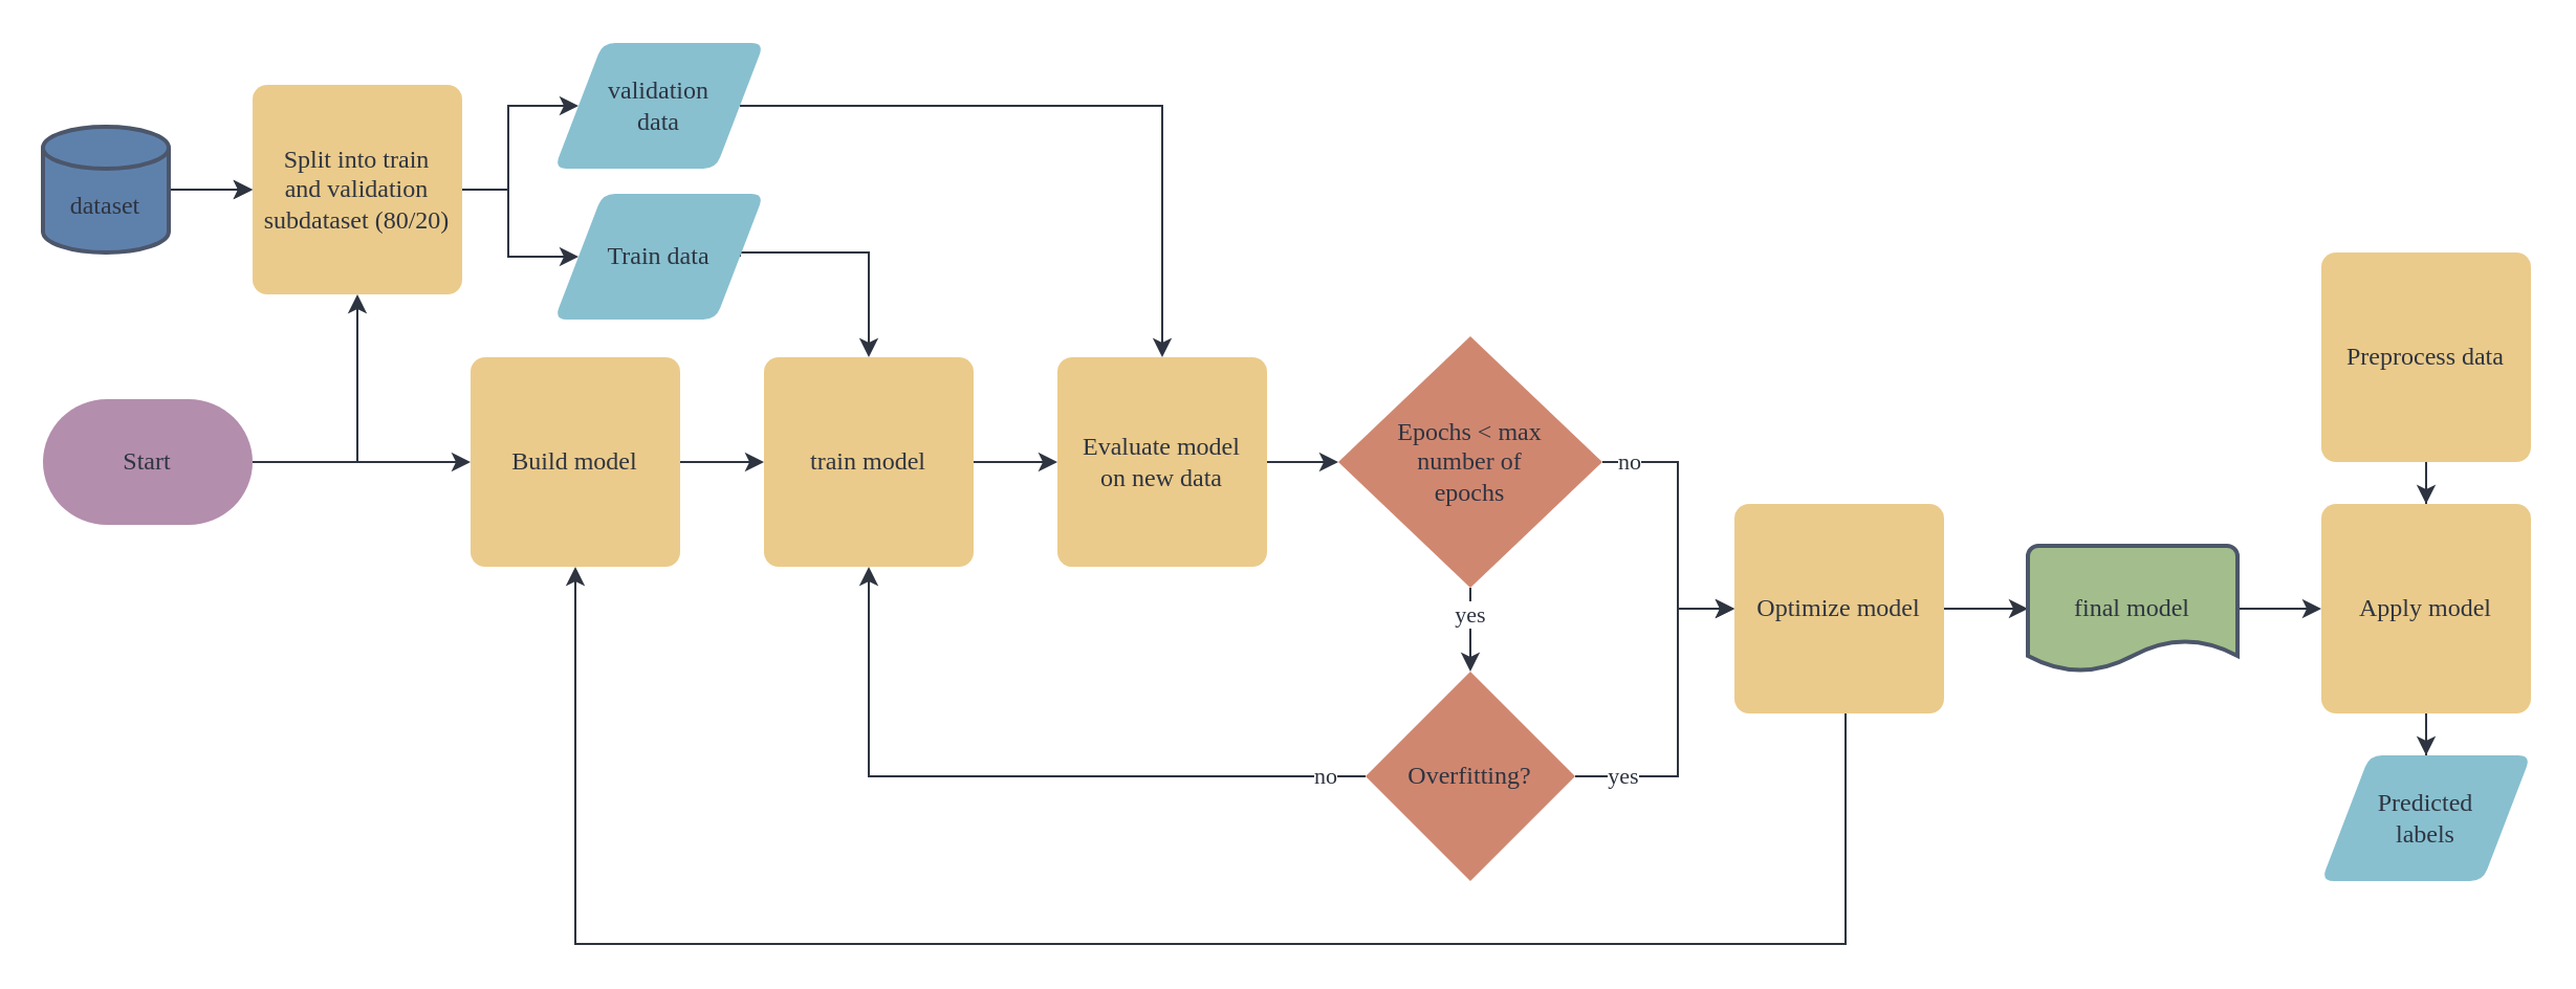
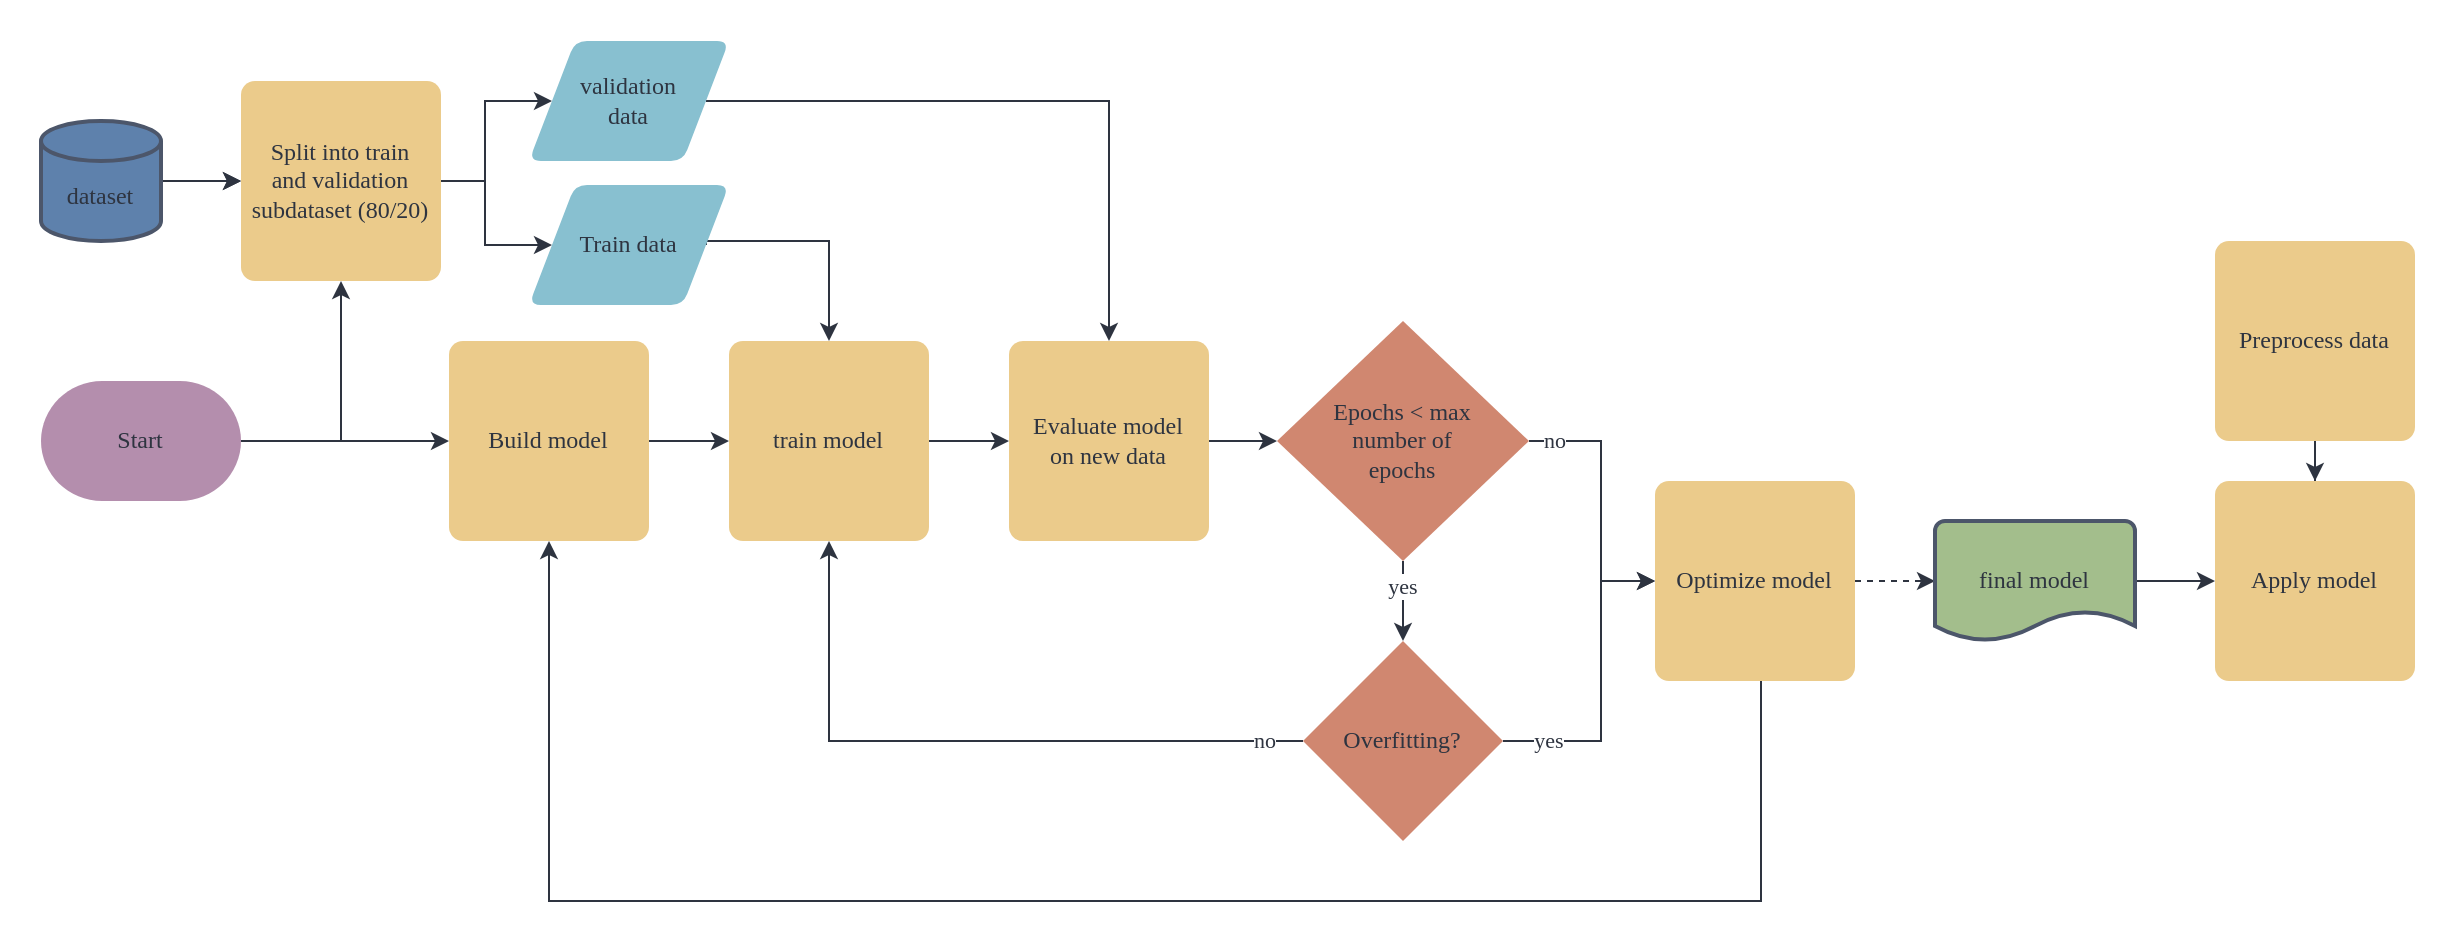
  <mxCell id="0" />
  <mxCell id="1" parent="0" />
  <mxCell id="2" style="edgeStyle=orthogonalEdgeStyle;rounded=0;orthogonalLoop=1;jettySize=auto;html=1;entryX=0;entryY=0.5;entryDx=0;entryDy=0;fontFamily=Rubik;fontSource=https%3A%2F%2Ffonts.googleapis.com%2Fcss%3Ffamily%3DRubik;fontColor=#2e3440;strokeColor=#2e3440;" parent="1" source="5" target="11" edge="1"><mxGeometry relative="1" as="geometry" /></mxCell>
  <mxCell id="3" style="edgeStyle=orthogonalEdgeStyle;rounded=0;orthogonalLoop=1;jettySize=auto;html=1;entryX=0;entryY=0.5;entryDx=0;entryDy=0;fontFamily=Rubik;fontSource=https%3A%2F%2Ffonts.googleapis.com%2Fcss%3Ffamily%3DRubik;fontColor=#2e3440;strokeColor=#2e3440;" edge="1" parent="1" source="32" target="9"><mxGeometry relative="1" as="geometry" /></mxCell>
  <mxCell id="4" style="edgeStyle=orthogonalEdgeStyle;rounded=0;orthogonalLoop=1;jettySize=auto;html=1;entryX=0.5;entryY=1;entryDx=0;entryDy=0;exitX=1;exitY=0.5;exitDx=0;exitDy=0;exitPerimeter=0;fontFamily=Rubik;fontSource=https%3A%2F%2Ffonts.googleapis.com%2Fcss%3Ffamily%3DRubik;fontColor=#2e3440;strokeColor=#2e3440;" edge="1" parent="1" source="5" target="9"><mxGeometry relative="1" as="geometry" /></mxCell>
  <mxCell id="5" value="Start" style="strokeWidth=2;html=1;shape=mxgraph.flowchart.terminator;whiteSpace=wrap;fontFamily=Rubik;fontSource=https%3A%2F%2Ffonts.googleapis.com%2Fcss%3Ffamily%3DRubik;fontColor=#2e3440;strokeColor=none;fillColor=#b48ead;" parent="1" vertex="1"><mxGeometry x="20" y="190" width="100" height="60" as="geometry" /></mxCell>
  <mxCell id="6" style="edgeStyle=orthogonalEdgeStyle;rounded=0;orthogonalLoop=1;jettySize=auto;html=1;entryX=0;entryY=0.5;entryDx=0;entryDy=0;fontFamily=Rubik;fontSource=https%3A%2F%2Ffonts.googleapis.com%2Fcss%3Ffamily%3DRubik;fontColor=#2e3440;strokeColor=#2e3440;" edge="1" parent="1" source="32" target="9"><mxGeometry relative="1" as="geometry" /></mxCell>
  <mxCell id="7" style="edgeStyle=orthogonalEdgeStyle;rounded=0;orthogonalLoop=1;jettySize=auto;html=1;entryX=0;entryY=0.5;entryDx=0;entryDy=0;fontFamily=Rubik;fontSource=https%3A%2F%2Ffonts.googleapis.com%2Fcss%3Ffamily%3DRubik;fontColor=#2e3440;strokeColor=#2e3440;" edge="1" parent="1" source="9" target="13"><mxGeometry relative="1" as="geometry" /></mxCell>
  <mxCell id="8" style="edgeStyle=orthogonalEdgeStyle;rounded=0;orthogonalLoop=1;jettySize=auto;html=1;entryX=0;entryY=0.5;entryDx=0;entryDy=0;fontFamily=Rubik;fontSource=https%3A%2F%2Ffonts.googleapis.com%2Fcss%3Ffamily%3DRubik;fontColor=#2e3440;strokeColor=#2e3440;" edge="1" parent="1" source="9" target="15"><mxGeometry relative="1" as="geometry" /></mxCell>
  <mxCell id="9" value="&lt;div&gt;Split into train&lt;/div&gt;&lt;div&gt;and validation &lt;br&gt;&lt;/div&gt;&lt;div&gt;subdataset (80/20)&lt;br&gt;&lt;/div&gt;" style="rounded=1;whiteSpace=wrap;html=1;absoluteArcSize=1;arcSize=14;strokeWidth=2;fontFamily=Rubik;fontSource=https%3A%2F%2Ffonts.googleapis.com%2Fcss%3Ffamily%3DRubik;fontColor=#2e3440;strokeColor=none;fillColor=#ebcb8b;" parent="1" vertex="1"><mxGeometry x="120" y="40" width="100" height="100" as="geometry" /></mxCell>
  <mxCell id="10" style="edgeStyle=orthogonalEdgeStyle;rounded=0;orthogonalLoop=1;jettySize=auto;html=1;entryX=0;entryY=0.5;entryDx=0;entryDy=0;fontFamily=Rubik;fontSource=https%3A%2F%2Ffonts.googleapis.com%2Fcss%3Ffamily%3DRubik;fontColor=#2e3440;strokeColor=#2e3440;" parent="1" source="11" target="17" edge="1"><mxGeometry relative="1" as="geometry" /></mxCell>
  <mxCell id="11" value="Build model" style="rounded=1;whiteSpace=wrap;html=1;absoluteArcSize=1;arcSize=14;strokeWidth=2;fontFamily=Rubik;fontSource=https%3A%2F%2Ffonts.googleapis.com%2Fcss%3Ffamily%3DRubik;fontColor=#2e3440;strokeColor=none;fillColor=#ebcb8b;" parent="1" vertex="1"><mxGeometry x="224" y="170" width="100" height="100" as="geometry" /></mxCell>
  <mxCell id="12" style="edgeStyle=orthogonalEdgeStyle;rounded=0;orthogonalLoop=1;jettySize=auto;html=1;exitX=1;exitY=0.5;exitDx=0;exitDy=0;entryX=0.5;entryY=0;entryDx=0;entryDy=0;fontFamily=Rubik;fontSource=https%3A%2F%2Ffonts.googleapis.com%2Fcss%3Ffamily%3DRubik;fontColor=#2e3440;strokeColor=#2e3440;" edge="1" parent="1" source="13" target="17"><mxGeometry relative="1" as="geometry"><Array as="points"><mxPoint x="353" y="120" /><mxPoint x="414" y="120" /></Array></mxGeometry></mxCell>
  <mxCell id="13" value="Train data" style="shape=parallelogram;html=1;strokeWidth=2;perimeter=parallelogramPerimeter;whiteSpace=wrap;rounded=1;arcSize=12;size=0.23;fontFamily=Rubik;fontSource=https%3A%2F%2Ffonts.googleapis.com%2Fcss%3Ffamily%3DRubik;fontColor=#2e3440;strokeColor=none;fillColor=#88c0d0;" parent="1" vertex="1"><mxGeometry x="264" y="92" width="100" height="60" as="geometry" /></mxCell>
  <mxCell id="14" style="edgeStyle=orthogonalEdgeStyle;rounded=0;orthogonalLoop=1;jettySize=auto;html=1;entryX=0.5;entryY=0;entryDx=0;entryDy=0;fontFamily=Rubik;fontSource=https%3A%2F%2Ffonts.googleapis.com%2Fcss%3Ffamily%3DRubik;fontColor=#2e3440;strokeColor=#2e3440;" edge="1" parent="1" source="15" target="19"><mxGeometry relative="1" as="geometry" /></mxCell>
  <mxCell id="15" value="&lt;div&gt;validation &lt;br&gt;&lt;/div&gt;&lt;div&gt;data&lt;br&gt;&lt;/div&gt;" style="shape=parallelogram;html=1;strokeWidth=2;perimeter=parallelogramPerimeter;whiteSpace=wrap;rounded=1;arcSize=12;size=0.23;fontFamily=Rubik;fontSource=https%3A%2F%2Ffonts.googleapis.com%2Fcss%3Ffamily%3DRubik;fontColor=#2e3440;strokeColor=none;fillColor=#88c0d0;" parent="1" vertex="1"><mxGeometry x="264" y="20" width="100" height="60" as="geometry" /></mxCell>
  <mxCell id="16" style="edgeStyle=orthogonalEdgeStyle;rounded=0;orthogonalLoop=1;jettySize=auto;html=1;entryX=0;entryY=0.5;entryDx=0;entryDy=0;fontFamily=Rubik;fontSource=https%3A%2F%2Ffonts.googleapis.com%2Fcss%3Ffamily%3DRubik;fontColor=#2e3440;strokeColor=#2e3440;" parent="1" source="17" target="19" edge="1"><mxGeometry relative="1" as="geometry" /></mxCell>
  <mxCell id="17" value="train model" style="rounded=1;whiteSpace=wrap;html=1;absoluteArcSize=1;arcSize=14;strokeWidth=2;fontFamily=Rubik;fontSource=https%3A%2F%2Ffonts.googleapis.com%2Fcss%3Ffamily%3DRubik;fontColor=#2e3440;strokeColor=none;fillColor=#ebcb8b;" parent="1" vertex="1"><mxGeometry x="364" y="170" width="100" height="100" as="geometry" /></mxCell>
  <mxCell id="18" style="edgeStyle=orthogonalEdgeStyle;rounded=0;orthogonalLoop=1;jettySize=auto;html=1;fontFamily=Rubik;fontSource=https%3A%2F%2Ffonts.googleapis.com%2Fcss%3Ffamily%3DRubik;fontColor=#2e3440;strokeColor=#2e3440;" edge="1" parent="1" source="19" target="22"><mxGeometry relative="1" as="geometry" /></mxCell>
  <mxCell id="19" value="&lt;div&gt;Evaluate model&lt;/div&gt;&lt;div&gt;on new data&lt;br&gt;&lt;/div&gt;" style="rounded=1;whiteSpace=wrap;html=1;absoluteArcSize=1;arcSize=14;strokeWidth=2;fontFamily=Rubik;fontSource=https%3A%2F%2Ffonts.googleapis.com%2Fcss%3Ffamily%3DRubik;fontColor=#2e3440;strokeColor=none;fillColor=#ebcb8b;" parent="1" vertex="1"><mxGeometry x="504" y="170" width="100" height="100" as="geometry" /></mxCell>
  <mxCell id="20" value="yes" style="edgeStyle=orthogonalEdgeStyle;rounded=0;orthogonalLoop=1;jettySize=auto;html=1;entryX=0.5;entryY=0;entryDx=0;entryDy=0;entryPerimeter=0;fontFamily=Rubik;fontSource=https%3A%2F%2Ffonts.googleapis.com%2Fcss%3Ffamily%3DRubik;fontColor=#2e3440;strokeColor=#2e3440;" parent="1" source="22" target="25" edge="1"><mxGeometry x="-0.364" relative="1" as="geometry"><mxPoint as="offset" /></mxGeometry></mxCell>
  <mxCell id="21" value="no" style="edgeStyle=orthogonalEdgeStyle;rounded=0;orthogonalLoop=1;jettySize=auto;html=1;entryX=0;entryY=0.5;entryDx=0;entryDy=0;fontFamily=Rubik;fontSource=https%3A%2F%2Ffonts.googleapis.com%2Fcss%3Ffamily%3DRubik;fontColor=#2e3440;strokeColor=#2e3440;" edge="1" parent="1" source="22" target="28"><mxGeometry x="-0.808" relative="1" as="geometry"><Array as="points"><mxPoint x="800" y="220" /><mxPoint x="800" y="290" /></Array><mxPoint as="offset" /></mxGeometry></mxCell>
  <mxCell id="22" value="&lt;div&gt;Epochs &amp;lt; max &lt;br&gt;&lt;/div&gt;&lt;div&gt;number of &lt;br&gt;&lt;/div&gt;&lt;div&gt;epochs&lt;/div&gt;" style="strokeWidth=2;html=1;shape=mxgraph.flowchart.decision;whiteSpace=wrap;fontFamily=Rubik;fontSource=https%3A%2F%2Ffonts.googleapis.com%2Fcss%3Ffamily%3DRubik;fontColor=#2e3440;strokeColor=none;fillColor=#D08770;" parent="1" vertex="1"><mxGeometry x="638" y="160" width="126" height="120" as="geometry" /></mxCell>
  <mxCell id="23" value="yes" style="edgeStyle=orthogonalEdgeStyle;rounded=0;orthogonalLoop=1;jettySize=auto;html=1;entryX=0;entryY=0.5;entryDx=0;entryDy=0;fontFamily=Rubik;fontSource=https%3A%2F%2Ffonts.googleapis.com%2Fcss%3Ffamily%3DRubik;fontColor=#2e3440;strokeColor=#2e3440;" edge="1" parent="1" source="25" target="28"><mxGeometry x="-0.7" relative="1" as="geometry"><Array as="points"><mxPoint x="800" y="370" /><mxPoint x="800" y="290" /></Array><mxPoint as="offset" /></mxGeometry></mxCell>
  <mxCell id="24" value="no" style="edgeStyle=orthogonalEdgeStyle;rounded=0;orthogonalLoop=1;jettySize=auto;html=1;exitX=0;exitY=0.5;exitDx=0;exitDy=0;exitPerimeter=0;entryX=0.5;entryY=1;entryDx=0;entryDy=0;fontFamily=Rubik;fontSource=https%3A%2F%2Ffonts.googleapis.com%2Fcss%3Ffamily%3DRubik;fontColor=#2e3440;strokeColor=#2e3440;" edge="1" parent="1" source="25" target="17"><mxGeometry x="-0.888" relative="1" as="geometry"><mxPoint as="offset" /></mxGeometry></mxCell>
  <mxCell id="25" value="Overfitting?" style="strokeWidth=2;html=1;shape=mxgraph.flowchart.decision;whiteSpace=wrap;fontFamily=Rubik;fontSource=https%3A%2F%2Ffonts.googleapis.com%2Fcss%3Ffamily%3DRubik;fontColor=#2e3440;strokeColor=none;fillColor=#D08770;" parent="1" vertex="1"><mxGeometry x="651" y="320" width="100" height="100" as="geometry" /></mxCell>
  <mxCell id="26" style="edgeStyle=orthogonalEdgeStyle;rounded=0;orthogonalLoop=1;jettySize=auto;html=1;entryX=0.5;entryY=1;entryDx=0;entryDy=0;fontFamily=Rubik;fontSource=https%3A%2F%2Ffonts.googleapis.com%2Fcss%3Ffamily%3DRubik;fontColor=#2e3440;strokeColor=#2e3440;" edge="1" parent="1" source="28" target="11"><mxGeometry relative="1" as="geometry"><Array as="points"><mxPoint x="880" y="450" /><mxPoint x="274" y="450" /></Array></mxGeometry></mxCell>
- <mxCell id="27" style="edgeStyle=orthogonalEdgeStyle;rounded=0;orthogonalLoop=1;jettySize=auto;html=1;entryX=0;entryY=0.5;entryDx=0;entryDy=0;entryPerimeter=0;fontFamily=Rubik;fontSource=https%3A%2F%2Ffonts.googleapis.com%2Fcss%3Ffamily%3DRubik;fontColor=#2e3440;strokeColor=#2e3440;" edge="1" parent="1" source="28" target="30"><mxGeometry relative="1" as="geometry" /></mxCell>
+ <mxCell id="27" style="edgeStyle=orthogonalEdgeStyle;rounded=0;orthogonalLoop=1;jettySize=auto;html=1;entryX=0;entryY=0.5;entryDx=0;entryDy=0;entryPerimeter=0;fontFamily=Rubik;fontSource=https%3A%2F%2Ffonts.googleapis.com%2Fcss%3Ffamily%3DRubik;fontColor=#2e3440;strokeColor=#2e3440;dashed=1;" edge="1" parent="1" source="28" target="30"><mxGeometry relative="1" as="geometry" /></mxCell>
  <mxCell id="28" value="Optimize model" style="rounded=1;whiteSpace=wrap;html=1;absoluteArcSize=1;arcSize=14;strokeWidth=2;fontFamily=Rubik;fontSource=https%3A%2F%2Ffonts.googleapis.com%2Fcss%3Ffamily%3DRubik;fontColor=#2e3440;strokeColor=none;fillColor=#ebcb8b;" parent="1" vertex="1"><mxGeometry x="827" y="240" width="100" height="100" as="geometry" /></mxCell>
  <mxCell id="29" style="edgeStyle=orthogonalEdgeStyle;rounded=0;orthogonalLoop=1;jettySize=auto;html=1;entryX=0;entryY=0.5;entryDx=0;entryDy=0;fontFamily=Rubik;fontSource=https%3A%2F%2Ffonts.googleapis.com%2Fcss%3Ffamily%3DRubik;fontColor=#2e3440;strokeColor=#2e3440;" edge="1" parent="1" source="30" target="36"><mxGeometry relative="1" as="geometry" /></mxCell>
  <mxCell id="30" value="final model" style="strokeWidth=2;html=1;shape=mxgraph.flowchart.document2;whiteSpace=wrap;size=0.25;fontFamily=Rubik;fontSource=https%3A%2F%2Ffonts.googleapis.com%2Fcss%3Ffamily%3DRubik;fontColor=#2e3440;strokeColor=#4c566a;fillColor=#A3BE8C;" parent="1" vertex="1"><mxGeometry x="967" y="260" width="100" height="60" as="geometry" /></mxCell>
- <mxCell id="31" value="&lt;div&gt;Predicted &lt;br&gt;&lt;/div&gt;&lt;div&gt;labels&lt;/div&gt;" style="shape=parallelogram;html=1;strokeWidth=2;perimeter=parallelogramPerimeter;whiteSpace=wrap;rounded=1;arcSize=12;size=0.23;fontFamily=Rubik;fontSource=https%3A%2F%2Ffonts.googleapis.com%2Fcss%3Ffamily%3DRubik;fontColor=#2e3440;strokeColor=none;fillColor=#88c0d0;" parent="1" vertex="1"><mxGeometry x="1107" y="360" width="100" height="60" as="geometry" /></mxCell>
  <mxCell id="32" value="&lt;div&gt;&lt;br&gt;&lt;/div&gt;&lt;div&gt;dataset&lt;/div&gt;" style="strokeWidth=2;html=1;shape=mxgraph.flowchart.database;whiteSpace=wrap;fillColor=#5e81ac;fontFamily=Rubik;fontSource=https%3A%2F%2Ffonts.googleapis.com%2Fcss%3Ffamily%3DRubik;fontColor=#2e3440;strokeColor=#4c566a;" parent="1" vertex="1"><mxGeometry x="20" y="60" width="60" height="60" as="geometry" /></mxCell>
  <mxCell id="33" style="edgeStyle=orthogonalEdgeStyle;rounded=0;orthogonalLoop=1;jettySize=auto;html=1;entryX=0.5;entryY=0;entryDx=0;entryDy=0;fontFamily=Rubik;fontSource=https%3A%2F%2Ffonts.googleapis.com%2Fcss%3Ffamily%3DRubik;fontColor=#2e3440;strokeColor=#2e3440;" edge="1" parent="1" source="34" target="36"><mxGeometry relative="1" as="geometry" /></mxCell>
  <mxCell id="34" value="Preprocess data" style="rounded=1;whiteSpace=wrap;html=1;absoluteArcSize=1;arcSize=14;strokeWidth=2;fontFamily=Rubik;fontSource=https%3A%2F%2Ffonts.googleapis.com%2Fcss%3Ffamily%3DRubik;fontColor=#2e3440;strokeColor=none;fillColor=#ebcb8b;" vertex="1" parent="1"><mxGeometry x="1107" y="120" width="100" height="100" as="geometry" /></mxCell>
- <mxCell id="35" style="edgeStyle=orthogonalEdgeStyle;rounded=0;orthogonalLoop=1;jettySize=auto;html=1;entryX=0.5;entryY=0;entryDx=0;entryDy=0;fontFamily=Rubik;fontSource=https%3A%2F%2Ffonts.googleapis.com%2Fcss%3Ffamily%3DRubik;fontColor=#2e3440;strokeColor=#2e3440;" edge="1" parent="1" source="36" target="31"><mxGeometry relative="1" as="geometry" /></mxCell>
  <mxCell id="36" value="Apply model" style="rounded=1;whiteSpace=wrap;html=1;absoluteArcSize=1;arcSize=14;strokeWidth=2;fontFamily=Rubik;fontSource=https%3A%2F%2Ffonts.googleapis.com%2Fcss%3Ffamily%3DRubik;fontColor=#2e3440;strokeColor=none;fillColor=#ebcb8b;" vertex="1" parent="1"><mxGeometry x="1107" y="240" width="100" height="100" as="geometry" /></mxCell>
